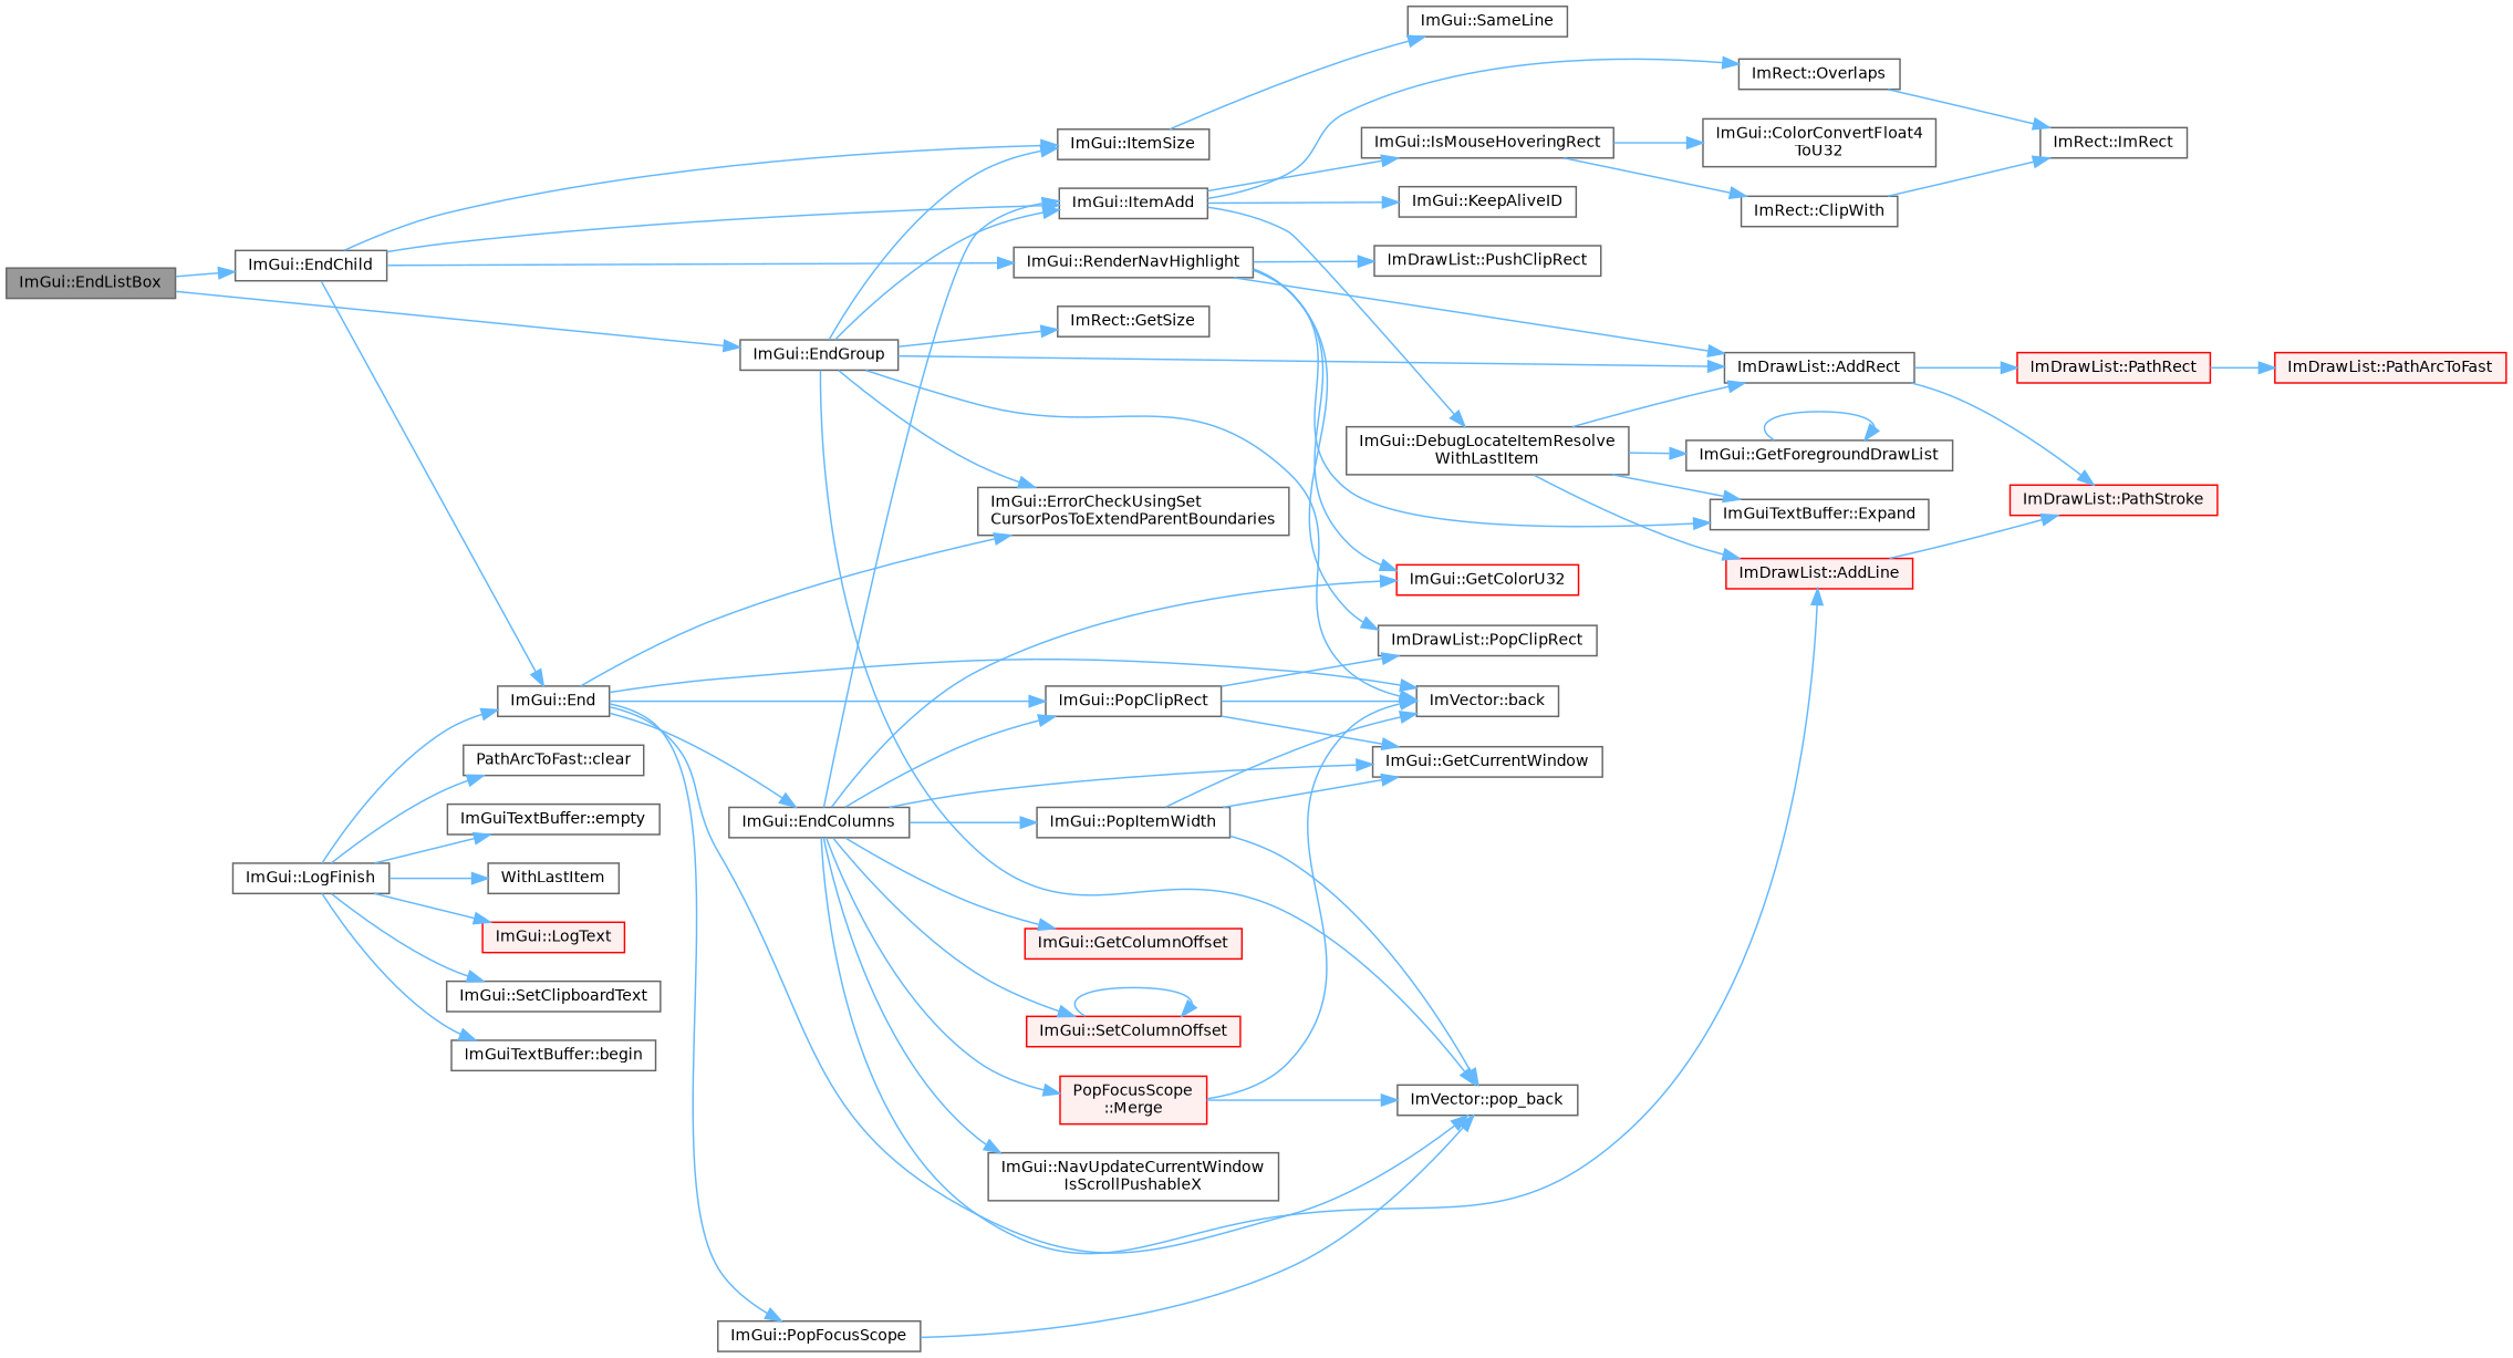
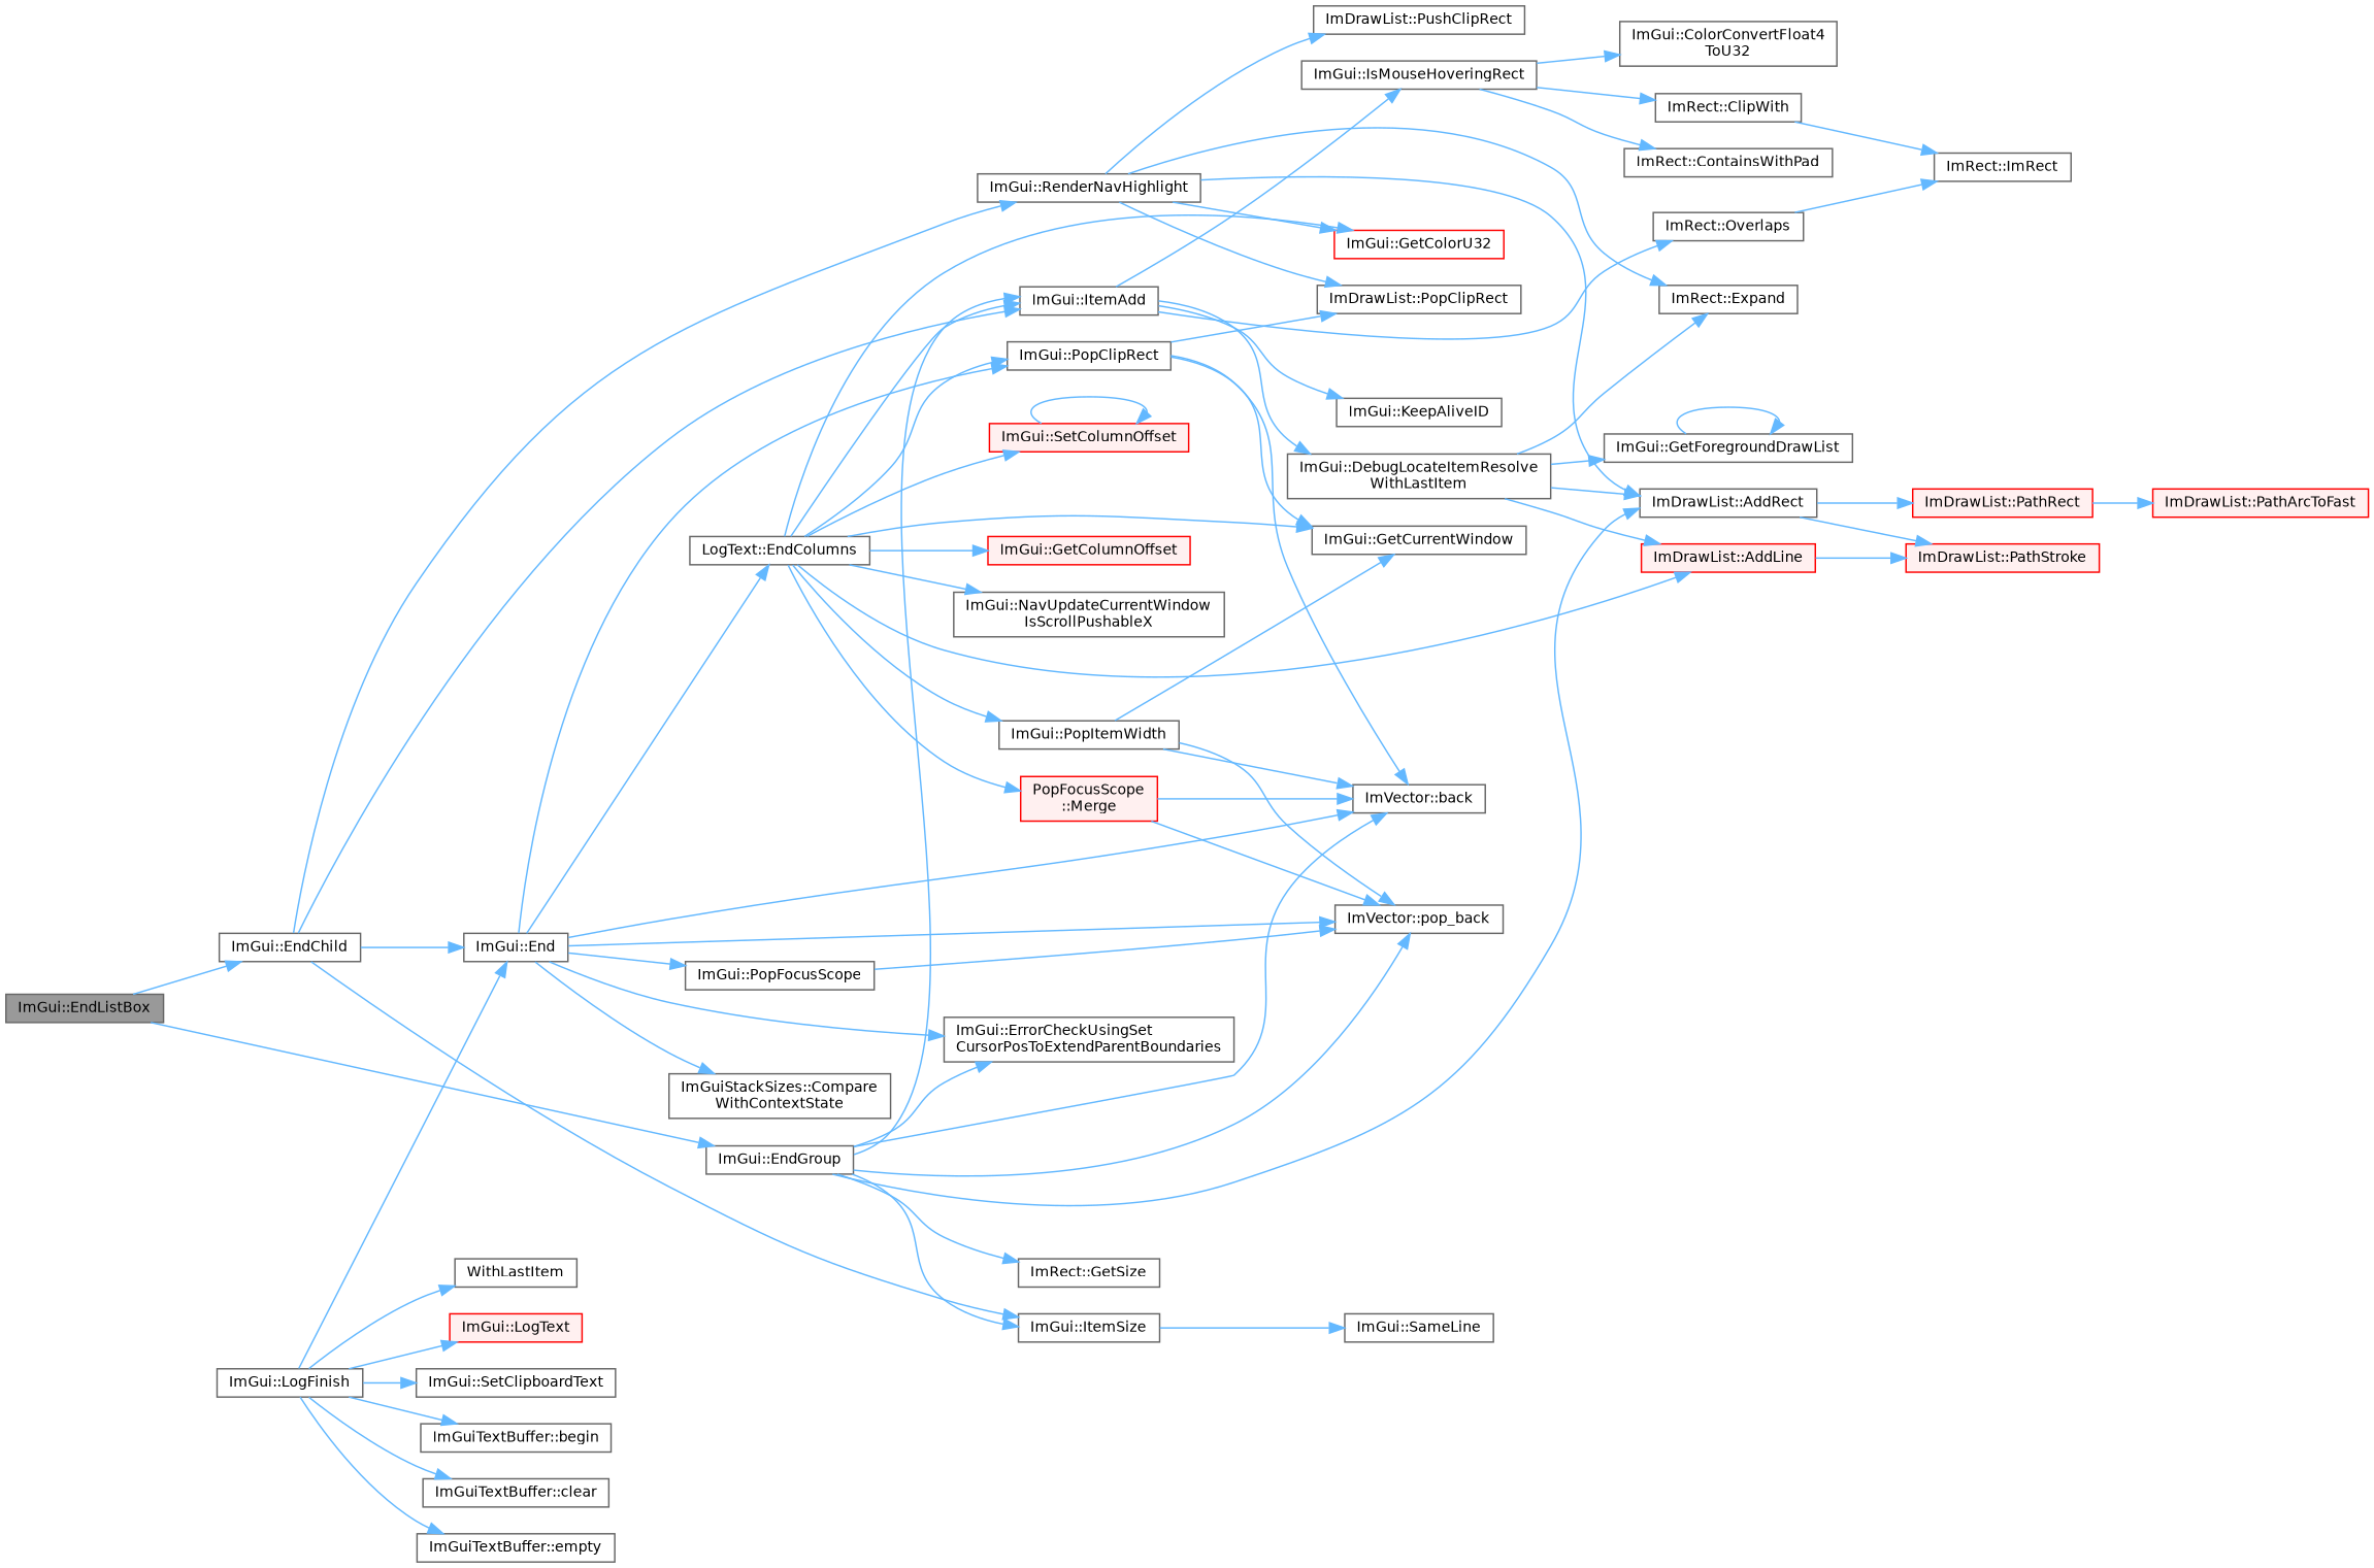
  digraph {
    rankdir=LR
    node [color=grey40 fillcolor=white fontname=Helvetica fontsize=10 shape=box style=filled]
    edge [color=steelblue1 fontname=Helvetica fontsize=10 labelfontname=Helvetica labelfontsize=10 style=solid]
    n1 [color=gray40 fillcolor=grey60 fontcolor=black height=0.2 label="ImGui::EndListBox" width=0.4]
    n2 [height=0.2 label="ImGui::EndChild" width=0.4]
    n3 [height=0.2 label="ImGui::EndGroup" width=0.4]
    n4 [height=0.2 label="ImGui::End" width=0.4]
    n5 [height=0.2 label="ImGui::ItemAdd" width=0.4]
    n6 [height=0.2 label="ImGui::ItemSize" width=0.4]
    n7 [height=0.2 label="ImGui::RenderNavHighlight" width=0.4]
    n8 [height=0.2 label="ImVector::back" width=0.4]
    n9 [height=0.2 label="ImVector::pop_back" width=0.4]
    n10 [height=0.2 label="ImGui::ErrorCheckUsingSet\lCursorPosToExtendParentBoundaries" width=0.4]
    n11 [height=0.2 label="ImDrawList::AddRect" width=0.4]
    n12 [height=0.2 label="ImRect::GetSize" width=0.4]
-   n14 [height=0.2 label="ImGui::EndColumns" width=0.4]
+   n13 [height=0.2 label="ImGuiStackSizes::Compare\lWithContextState" width=0.4]
+   n14 [height=0.2 label="LogText::EndColumns" width=0.4]
    n15 [height=0.2 label="ImGui::PopClipRect" width=0.4]
    n16 [height=0.2 label="ImGui::PopFocusScope" width=0.4]
    n17 [height=0.2 label="ImGui::DebugLocateItemResolve\lWithLastItem" width=0.4]
    n18 [height=0.2 label="ImGui::IsMouseHoveringRect" width=0.4]
    n19 [height=0.2 label="ImGui::KeepAliveID" width=0.4]
    n20 [height=0.2 label="ImRect::Overlaps" width=0.4]
    n21 [height=0.2 label="ImGui::SameLine" width=0.4]
    n22 [color=red height=0.2 label="ImGui::GetColorU32" width=0.4]
-   n23 [height=0.2 label="ImGuiTextBuffer::Expand" width=0.4]
+   n23 [height=0.2 label="ImRect::Expand" width=0.4]
    n24 [height=0.2 label="ImDrawList::PopClipRect" width=0.4]
    n25 [height=0.2 label="ImDrawList::PushClipRect" width=0.4]
    n26 [color=red fillcolor="#FFF0F0" height=0.2 label="ImDrawList::AddLine" width=0.4]
    n27 [height=0.2 label="ImGui::GetCurrentWindow" width=0.4]
    n28 [color=red fillcolor="#FFF0F0" height=0.2 label="ImGui::GetColumnOffset" width=0.4]
    n29 [color=red fillcolor="#FFF0F0" height=0.2 label="PopFocusScope\l::Merge" width=0.4]
    n30 [height=0.2 label="ImGui::NavUpdateCurrentWindow\lIsScrollPushableX" width=0.4]
    n31 [height=0.2 label="ImGui::PopItemWidth" width=0.4]
    n32 [color=red fillcolor="#FFF0F0" height=0.2 label="ImGui::SetColumnOffset" width=0.4]
    n33 [height=0.2 label="ImGui::LogFinish" width=0.4]
    n34 [height=0.2 label="ImGuiTextBuffer::begin" width=0.4]
-   n35 [height=0.2 label="PathArcToFast::clear" width=0.4]
+   n35 [height=0.2 label="ImGuiTextBuffer::clear" width=0.4]
    n36 [height=0.2 label="ImGuiTextBuffer::empty" width=0.4]
    n37 [height=0.2 label=WithLastItem width=0.4]
    n38 [color=red fillcolor="#FFF0F0" height=0.2 label="ImGui::LogText" width=0.4]
    n39 [height=0.2 label="ImGui::SetClipboardText" width=0.4]
    n40 [color=red fillcolor="#FFF0F0" height=0.2 label="ImDrawList::PathStroke" width=0.4]
    n41 [height=0.2 label="ImGui::ColorConvertFloat4\lToU32" width=0.4]
    n42 [height=0.2 label="ImGui::GetForegroundDrawList" width=0.4]
    n43 [height=0.2 label="ImRect::ClipWith" width=0.4]
+   n44 [height=0.2 label="ImRect::ContainsWithPad" width=0.4]
    n45 [height=0.2 label="ImRect::ImRect" width=0.4]
    n46 [color=red fillcolor="#FFF0F0" height=0.2 label="ImDrawList::PathRect" width=0.4]
    n47 [color=red fillcolor="#FFF0F0" height=0.2 label="ImDrawList::PathArcToFast" width=0.4]
    n1 -> n2
    n1 -> n3
    n2 -> n4
    n2 -> n5
    n2 -> n6
    n2 -> n7
    n3 -> n5
    n3 -> n6
    n3 -> n8
    n3 -> n9
    n3 -> n10
    n3 -> n11
    n3 -> n12
    n4 -> n8
    n4 -> n9
    n4 -> n10
+   n4 -> n13
    n4 -> n14
    n4 -> n15
    n4 -> n16
    n5 -> n17
    n5 -> n18
    n5 -> n19
    n5 -> n20
    n6 -> n21
    n7 -> n11
    n7 -> n22
    n7 -> n23
    n7 -> n24
    n7 -> n25
    n11 -> n40
    n11 -> n46
    n14 -> n5
    n14 -> n15
    n14 -> n22
    n14 -> n26
    n14 -> n27
    n14 -> n28
    n14 -> n29
    n14 -> n30
    n14 -> n31
    n14 -> n32
    n15 -> n8
    n15 -> n24
    n15 -> n27
    n16 -> n9
    n17 -> n11
    n17 -> n23
    n17 -> n26
    n17 -> n42
    n18 -> n41
    n18 -> n43
+   n18 -> n44
    n20 -> n45
    n26 -> n40
    n29 -> n8
    n29 -> n9
    n31 -> n8
    n31 -> n9
    n31 -> n27
    n32 -> n32
    n33 -> n4
    n33 -> n34
    n33 -> n35
    n33 -> n36
    n33 -> n37
    n33 -> n38
    n33 -> n39
    n42 -> n42
    n43 -> n45
    n46 -> n47
  }
